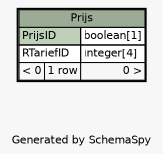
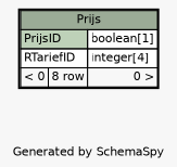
  digraph {
    bgcolor="#f7f7f7"
    fontname=Helvetica
    fontsize=11
    label="\nGenerated by SchemaSpy"
    labeljust=l
    nodesep=0.18
    rankdir=RL
    ranksep=0.46
-   n1 [fontname=Helvetica fontsize=11 label=<     <TABLE BORDER="2" CELLBORDER="1" CELLSPACING="0" BGCOLOR="#ffffff">       <TR><TD COLSPAN="3" BGCOLOR="#9bab96" ALIGN="CENTER">Prijs</TD></TR>       <TR><TD PORT="PrijsID" COLSPAN="2" BGCOLOR="#bed1b8" ALIGN="LEFT">PrijsID</TD><TD PORT="PrijsID.type" ALIGN="LEFT">boolean[1]</TD></TR>       <TR><TD PORT="RTariefID" COLSPAN="2" ALIGN="LEFT">RTariefID</TD><TD PORT="RTariefID.type" ALIGN="LEFT">integer[4]</TD></TR>       <TR><TD ALIGN="LEFT" BGCOLOR="#f7f7f7">&lt; 0</TD><TD ALIGN="RIGHT" BGCOLOR="#f7f7f7">1 row</TD><TD ALIGN="RIGHT" BGCOLOR="#f7f7f7">0 &gt;</TD></TR>     </TABLE>> shape=plaintext]
+   n1 [fontname=Helvetica fontsize=11 label=<     <TABLE BORDER="2" CELLBORDER="1" CELLSPACING="0" BGCOLOR="#ffffff">       <TR><TD COLSPAN="3" BGCOLOR="#9bab96" ALIGN="CENTER">Prijs</TD></TR>       <TR><TD PORT="PrijsID" COLSPAN="2" BGCOLOR="#bed1b8" ALIGN="LEFT">PrijsID</TD><TD PORT="PrijsID.type" ALIGN="LEFT">boolean[1]</TD></TR>       <TR><TD PORT="RTariefID" COLSPAN="2" ALIGN="LEFT">RTariefID</TD><TD PORT="RTariefID.type" ALIGN="LEFT">integer[4]</TD></TR>       <TR><TD ALIGN="LEFT" BGCOLOR="#f7f7f7">&lt; 0</TD><TD ALIGN="RIGHT" BGCOLOR="#f7f7f7">8 row</TD><TD ALIGN="RIGHT" BGCOLOR="#f7f7f7">0 &gt;</TD></TR>     </TABLE>> shape=plaintext]
  }
